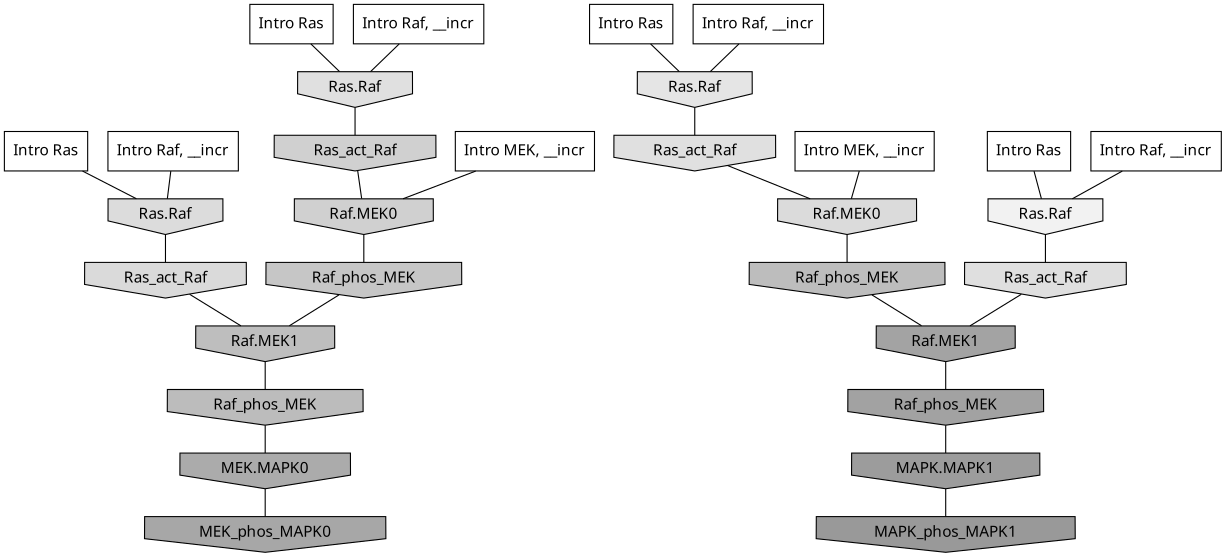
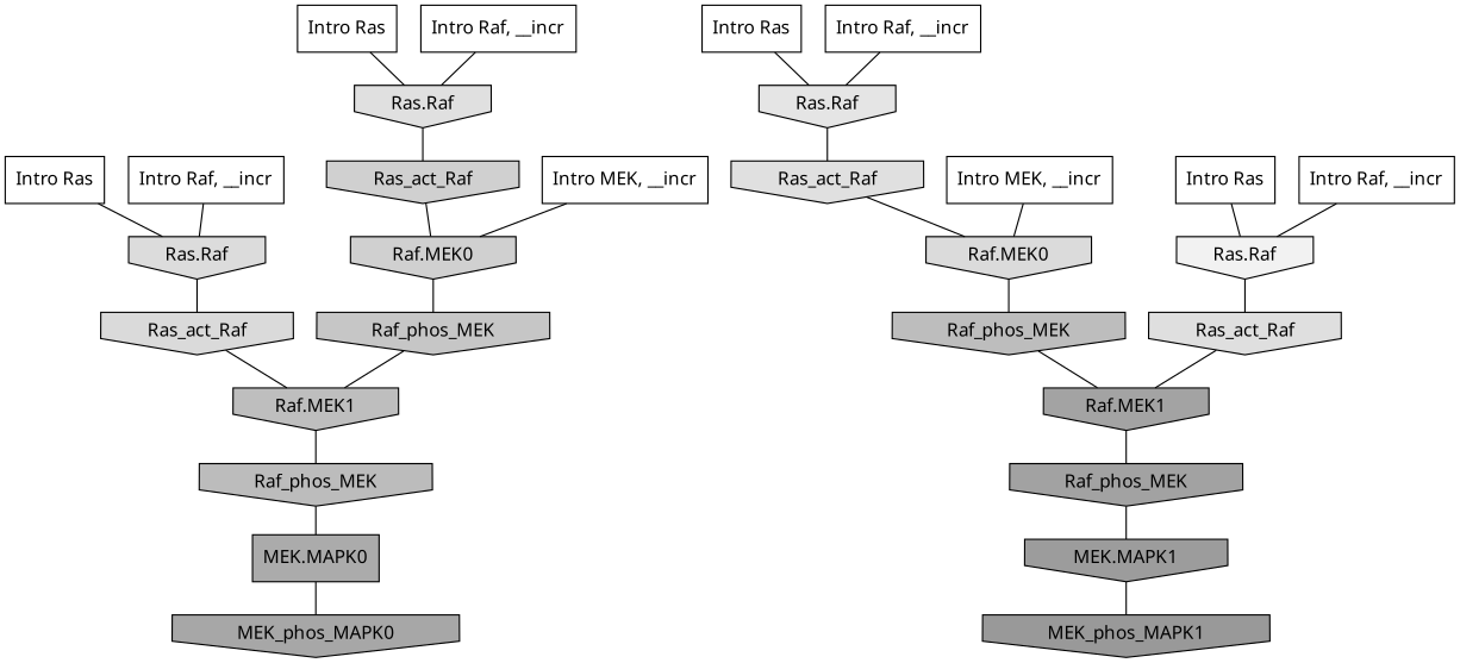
  digraph {
    rankdir=TB
    ranksep=0.30
    node [fillcolor="0.000 0.000 1.000" fontname="CMU Serif" shape=invhouse style=filled]
    edge [color="0.000 0.000 0.000" dir=none fontname="CMU Serif"]
    n1 [label="Intro Ras" shape=rectangle]
    n2 [fillcolor="0.000 0.000 0.861" label="Ras.Raf"]
    n3 [fillcolor="0.000 0.000 0.853" label=Ras_act_Raf]
    n4 [label="Intro Ras" shape=rectangle]
    n5 [fillcolor="0.000 0.000 0.896" label="Ras.Raf"]
    n6 [fillcolor="0.000 0.000 0.876" label=Ras_act_Raf]
    n7 [label="Intro Ras" shape=rectangle]
    n8 [fillcolor="0.000 0.000 0.876" label="Ras.Raf"]
    n9 [fillcolor="0.000 0.000 0.816" label=Ras_act_Raf]
    n10 [label="Intro Ras" shape=rectangle]
    n11 [fillcolor="0.000 0.000 0.949" label="Ras.Raf"]
    n12 [fillcolor="0.000 0.000 0.872" label=Ras_act_Raf]
    n13 [label="Intro Raf, __incr" shape=rectangle]
    n14 [label="Intro Raf, __incr" shape=rectangle]
    n15 [label="Intro Raf, __incr" shape=rectangle]
    n16 [label="Intro Raf, __incr" shape=rectangle]
    n17 [label="Intro MEK, __incr" shape=rectangle]
    n18 [fillcolor="0.000 0.000 0.816" label="Raf.MEK0"]
    n19 [fillcolor="0.000 0.000 0.775" label=Raf_phos_MEK]
    n20 [label="Intro MEK, __incr" shape=rectangle]
    n21 [fillcolor="0.000 0.000 0.856" label="Raf.MEK0"]
    n22 [fillcolor="0.000 0.000 0.739" label=Raf_phos_MEK]
-   n23 [fillcolor="0.000 0.000 0.670" label="MEK.MAPK0"]
+   n23 [fillcolor="0.000 0.000 0.670" label="MEK.MAPK0" shape=box]
    n24 [fillcolor="0.000 0.000 0.654" label=MEK_phos_MAPK0]
    n25 [fillcolor="0.000 0.000 0.638" label="Raf.MEK1"]
    n26 [fillcolor="0.000 0.000 0.636" label=Raf_phos_MEK]
    n27 [fillcolor="0.000 0.000 0.743" label="Raf.MEK1"]
    n28 [fillcolor="0.000 0.000 0.738" label=Raf_phos_MEK]
-   n29 [fillcolor="0.000 0.000 0.612" label="MAPK.MAPK1"]
-   n30 [fillcolor="0.000 0.000 0.600" label=MAPK_phos_MAPK1]
+   n29 [fillcolor="0.000 0.000 0.612" label="MEK.MAPK1"]
+   n30 [fillcolor="0.000 0.000 0.600" label=MEK_phos_MAPK1]
    n1 -> n2
    n2 -> n3
    n3 -> n27
    n4 -> n5
    n5 -> n6
    n6 -> n21
    n7 -> n8
    n8 -> n9
    n9 -> n18
    n10 -> n11
    n11 -> n12
    n12 -> n25
    n13 -> n11
    n14 -> n2
    n15 -> n5
    n16 -> n8
    n17 -> n18
    n18 -> n19
    n19 -> n27
    n20 -> n21
    n21 -> n22
    n22 -> n25
    n23 -> n24
    n25 -> n26
    n26 -> n29
    n27 -> n28
    n28 -> n23
    n29 -> n30
  }
